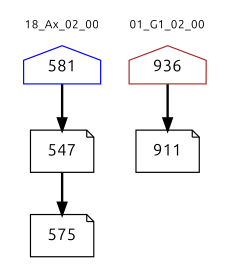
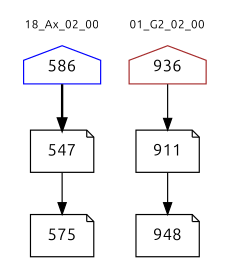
  digraph {
    fontname=Ubuntu
    node [color=black fontname=Ubuntu shape=note]
    edge [color=black fontname=Ubuntu style=bold]
-   n1 [color=blue label=581 shape=house]
+   n1 [color=blue label=586 shape=house]
    n2 [label=547]
    n3 [label=575]
    n4 [color=brown label=936 shape=house]
    n5 [label=911]
+   n6 [label=948]
    subgraph cluster_1 {
      color=white
      fontsize=10
      label="18_Ax_02_00"
      n1
      n2
      n3
    }
    subgraph cluster_2 {
      color=white
      fontsize=10
-     label="01_G1_02_00"
+     label="01_G2_02_00"
      n4
      n5
+     n6
    }
    n1 -> n2
-   n2 -> n3
-   n4 -> n5
+   n2 -> n3 [style=solid]
+   n4 -> n5 [style=solid]
+   n5 -> n6 [style=solid]
  }
